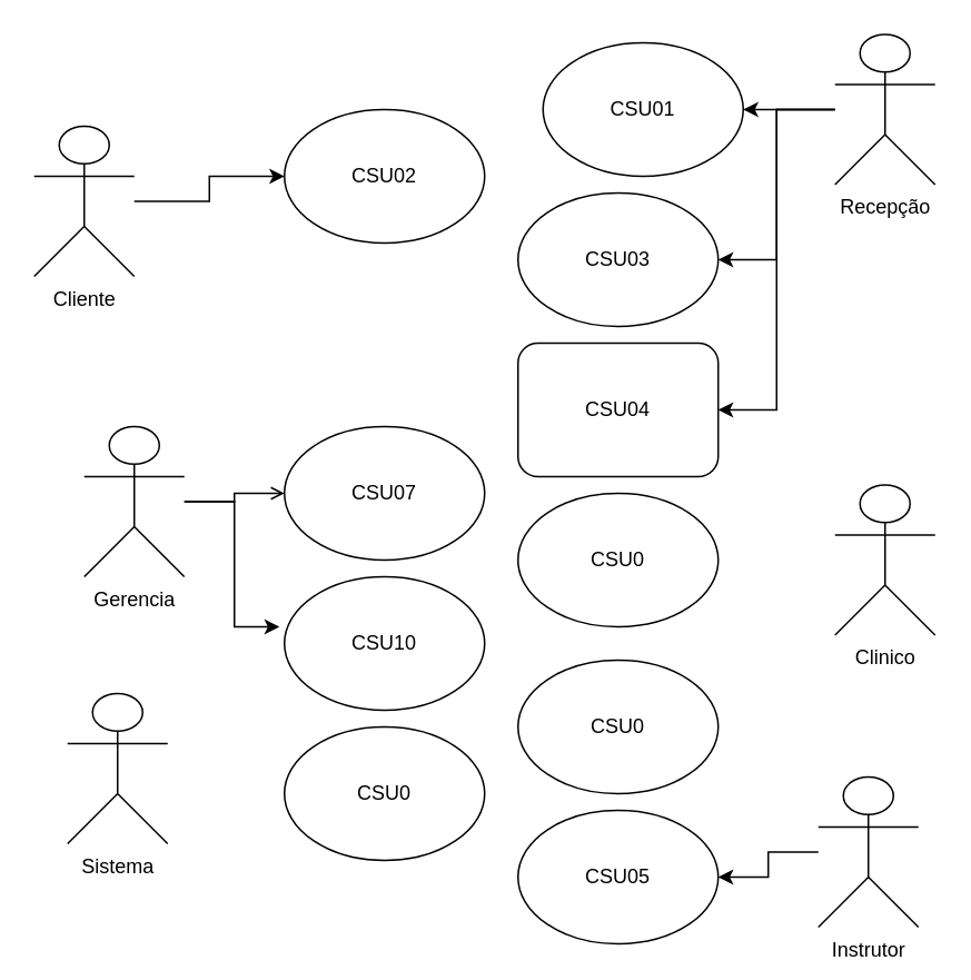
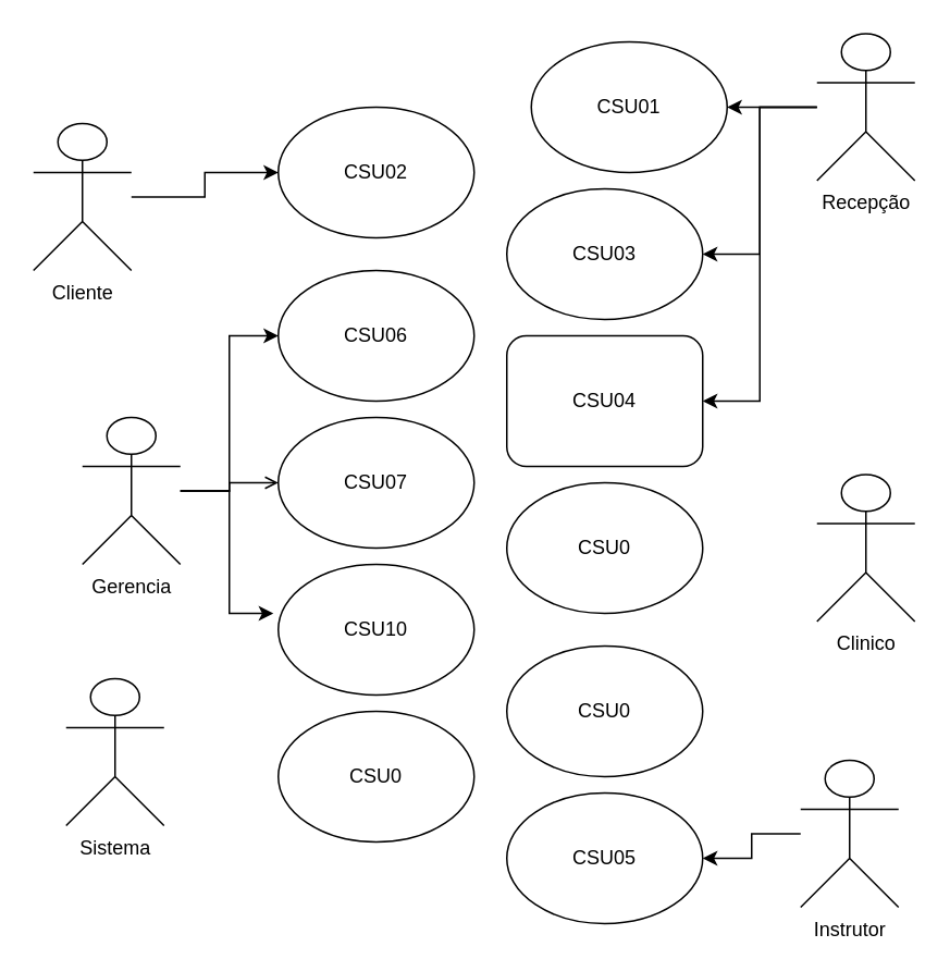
  <mxCell id="0" />
  <mxCell id="1" parent="0" />
  <mxCell id="2" value="CSU03" style="ellipse;whiteSpace=wrap;html=1;" parent="1" vertex="1"><mxGeometry x="310" y="115" width="120" height="80" as="geometry" /></mxCell>
  <mxCell id="3" value="CSU0" style="ellipse;whiteSpace=wrap;html=1;" parent="1" vertex="1"><mxGeometry x="310" y="295" width="120" height="80" as="geometry" /></mxCell>
  <mxCell id="4" value="CSU01" style="ellipse;whiteSpace=wrap;html=1;" parent="1" vertex="1"><mxGeometry x="325" y="25" width="120" height="80" as="geometry" /></mxCell>
  <mxCell id="5" value="CSU02" style="ellipse;whiteSpace=wrap;html=1;" parent="1" vertex="1"><mxGeometry x="170" y="65" width="120" height="80" as="geometry" /></mxCell>
  <mxCell id="6" value="CSU04" style="whiteSpace=wrap;html=1;rounded=1;" parent="1" vertex="1"><mxGeometry x="310" y="205" width="120" height="80" as="geometry" /></mxCell>
  <mxCell id="7" value="CSU07" style="ellipse;whiteSpace=wrap;html=1;" parent="1" vertex="1"><mxGeometry x="170" y="255" width="120" height="80" as="geometry" /></mxCell>
  <mxCell id="8" value="CSU10" style="ellipse;whiteSpace=wrap;html=1;" parent="1" vertex="1"><mxGeometry x="170" y="345" width="120" height="80" as="geometry" /></mxCell>
+ <mxCell id="9" value="CSU06" style="ellipse;whiteSpace=wrap;html=1;" parent="1" vertex="1"><mxGeometry x="170" y="165" width="120" height="80" as="geometry" /></mxCell>
  <mxCell id="10" value="CSU0" style="ellipse;whiteSpace=wrap;html=1;" parent="1" vertex="1"><mxGeometry x="310" y="395" width="120" height="80" as="geometry" /></mxCell>
  <mxCell id="11" value="CSU0" style="ellipse;whiteSpace=wrap;html=1;" parent="1" vertex="1"><mxGeometry x="170" y="435" width="120" height="80" as="geometry" /></mxCell>
  <mxCell id="12" value="CSU05" style="ellipse;whiteSpace=wrap;html=1;" parent="1" vertex="1"><mxGeometry x="310" y="485" width="120" height="80" as="geometry" /></mxCell>
  <mxCell id="13" style="edgeStyle=orthogonalEdgeStyle;rounded=0;orthogonalLoop=1;jettySize=auto;html=1;entryX=1;entryY=0.5;entryDx=0;entryDy=0;" parent="1" source="14" target="12" edge="1"><mxGeometry relative="1" as="geometry" /></mxCell>
  <mxCell id="14" value="Instrutor" style="shape=umlActor;verticalLabelPosition=bottom;verticalAlign=top;html=1;outlineConnect=0;" parent="1" vertex="1"><mxGeometry x="490" y="465" width="60" height="90" as="geometry" /></mxCell>
  <mxCell id="15" style="edgeStyle=orthogonalEdgeStyle;rounded=0;orthogonalLoop=1;jettySize=auto;html=1;entryX=1;entryY=0.5;entryDx=0;entryDy=0;" parent="1" source="18" target="4" edge="1"><mxGeometry relative="1" as="geometry" /></mxCell>
  <mxCell id="16" style="edgeStyle=orthogonalEdgeStyle;rounded=0;orthogonalLoop=1;jettySize=auto;html=1;entryX=1;entryY=0.5;entryDx=0;entryDy=0;" parent="1" source="18" target="2" edge="1"><mxGeometry relative="1" as="geometry" /></mxCell>
  <mxCell id="17" style="edgeStyle=orthogonalEdgeStyle;rounded=0;orthogonalLoop=1;jettySize=auto;html=1;entryX=1;entryY=0.5;entryDx=0;entryDy=0;" parent="1" source="18" target="6" edge="1"><mxGeometry relative="1" as="geometry" /></mxCell>
  <mxCell id="18" value="Recepção" style="shape=umlActor;verticalLabelPosition=bottom;verticalAlign=top;html=1;outlineConnect=0;" parent="1" vertex="1"><mxGeometry x="500" y="20" width="60" height="90" as="geometry" /></mxCell>
  <mxCell id="19" value="Sistema" style="shape=umlActor;verticalLabelPosition=bottom;verticalAlign=top;html=1;outlineConnect=0;" parent="1" vertex="1"><mxGeometry x="40" y="415" width="60" height="90" as="geometry" /></mxCell>
+ <mxCell id="20" style="edgeStyle=orthogonalEdgeStyle;rounded=0;orthogonalLoop=1;jettySize=auto;html=1;entryX=0;entryY=0.5;entryDx=0;entryDy=0;" parent="1" source="22" target="9" edge="1"><mxGeometry relative="1" as="geometry" /></mxCell>
  <mxCell id="21" style="edgeStyle=orthogonalEdgeStyle;rounded=0;orthogonalLoop=1;jettySize=auto;html=1;entryX=0;entryY=0.5;entryDx=0;entryDy=0;endArrow=open;" parent="1" source="22" target="7" edge="1"><mxGeometry relative="1" as="geometry" /></mxCell>
  <mxCell id="22" value="Gerencia" style="shape=umlActor;verticalLabelPosition=bottom;verticalAlign=top;html=1;outlineConnect=0;" parent="1" vertex="1"><mxGeometry x="50" y="255" width="60" height="90" as="geometry" /></mxCell>
  <mxCell id="23" value="Clinico" style="shape=umlActor;verticalLabelPosition=bottom;verticalAlign=top;html=1;outlineConnect=0;" parent="1" vertex="1"><mxGeometry x="500" y="290" width="60" height="90" as="geometry" /></mxCell>
  <mxCell id="24" style="edgeStyle=orthogonalEdgeStyle;rounded=0;orthogonalLoop=1;jettySize=auto;html=1;entryX=0;entryY=0.5;entryDx=0;entryDy=0;" parent="1" source="25" target="5" edge="1"><mxGeometry relative="1" as="geometry" /></mxCell>
  <mxCell id="25" value="Cliente" style="shape=umlActor;verticalLabelPosition=bottom;verticalAlign=top;html=1;outlineConnect=0;" parent="1" vertex="1"><mxGeometry x="20" y="75" width="60" height="90" as="geometry" /></mxCell>
  <mxCell id="26" style="edgeStyle=orthogonalEdgeStyle;rounded=0;orthogonalLoop=1;jettySize=auto;html=1;entryX=-0.025;entryY=0.375;entryDx=0;entryDy=0;entryPerimeter=0;" parent="1" source="22" target="8" edge="1"><mxGeometry relative="1" as="geometry" /></mxCell>
